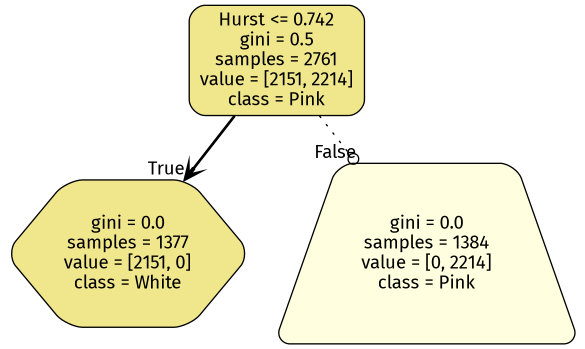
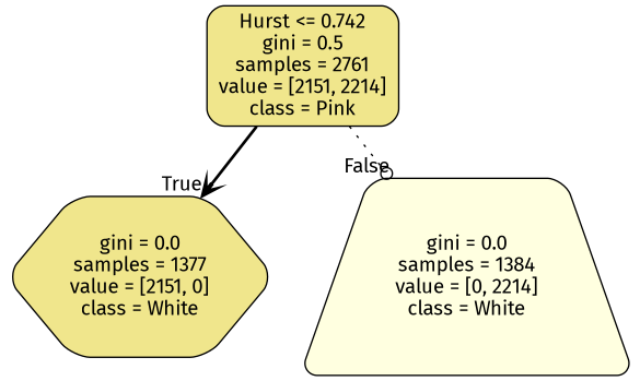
  digraph {
    fontname="Fira Sans"
    node [color=black fillcolor=khaki fontname="Fira Sans" style="filled, rounded"]
    edge [fontname="Fira Sans" labeldistance=2.5]
    n1 [label="Hurst <= 0.742\ngini = 0.5\nsamples = 2761\nvalue = [2151, 2214]\nclass = Pink" shape=box]
    n2 [label="gini = 0.0\nsamples = 1377\nvalue = [2151, 0]\nclass = White" shape=hexagon]
-   n3 [fillcolor=lightyellow label="gini = 0.0\nsamples = 1384\nvalue = [0, 2214]\nclass = Pink" shape=trapezium]
+   n3 [fillcolor=lightyellow label="gini = 0.0\nsamples = 1384\nvalue = [0, 2214]\nclass = White" shape=trapezium]
    n1 -> n2 [headlabel=True labelangle=45 style=bold arrowhead=vee]
    n1 -> n3 [headlabel=False labelangle=-45 style=dotted arrowhead=odot]
  }
